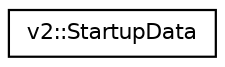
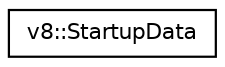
  digraph {
    rankdir=LR
-   n1 [color=black fillcolor=white fontname=Helvetica fontsize=10 height=0.2 label="v2::StartupData" shape=record style=filled width=0.4]
+   n1 [color=black fillcolor=white fontname=Helvetica fontsize=10 height=0.2 label="v8::StartupData" shape=record style=filled width=0.4]
  }
